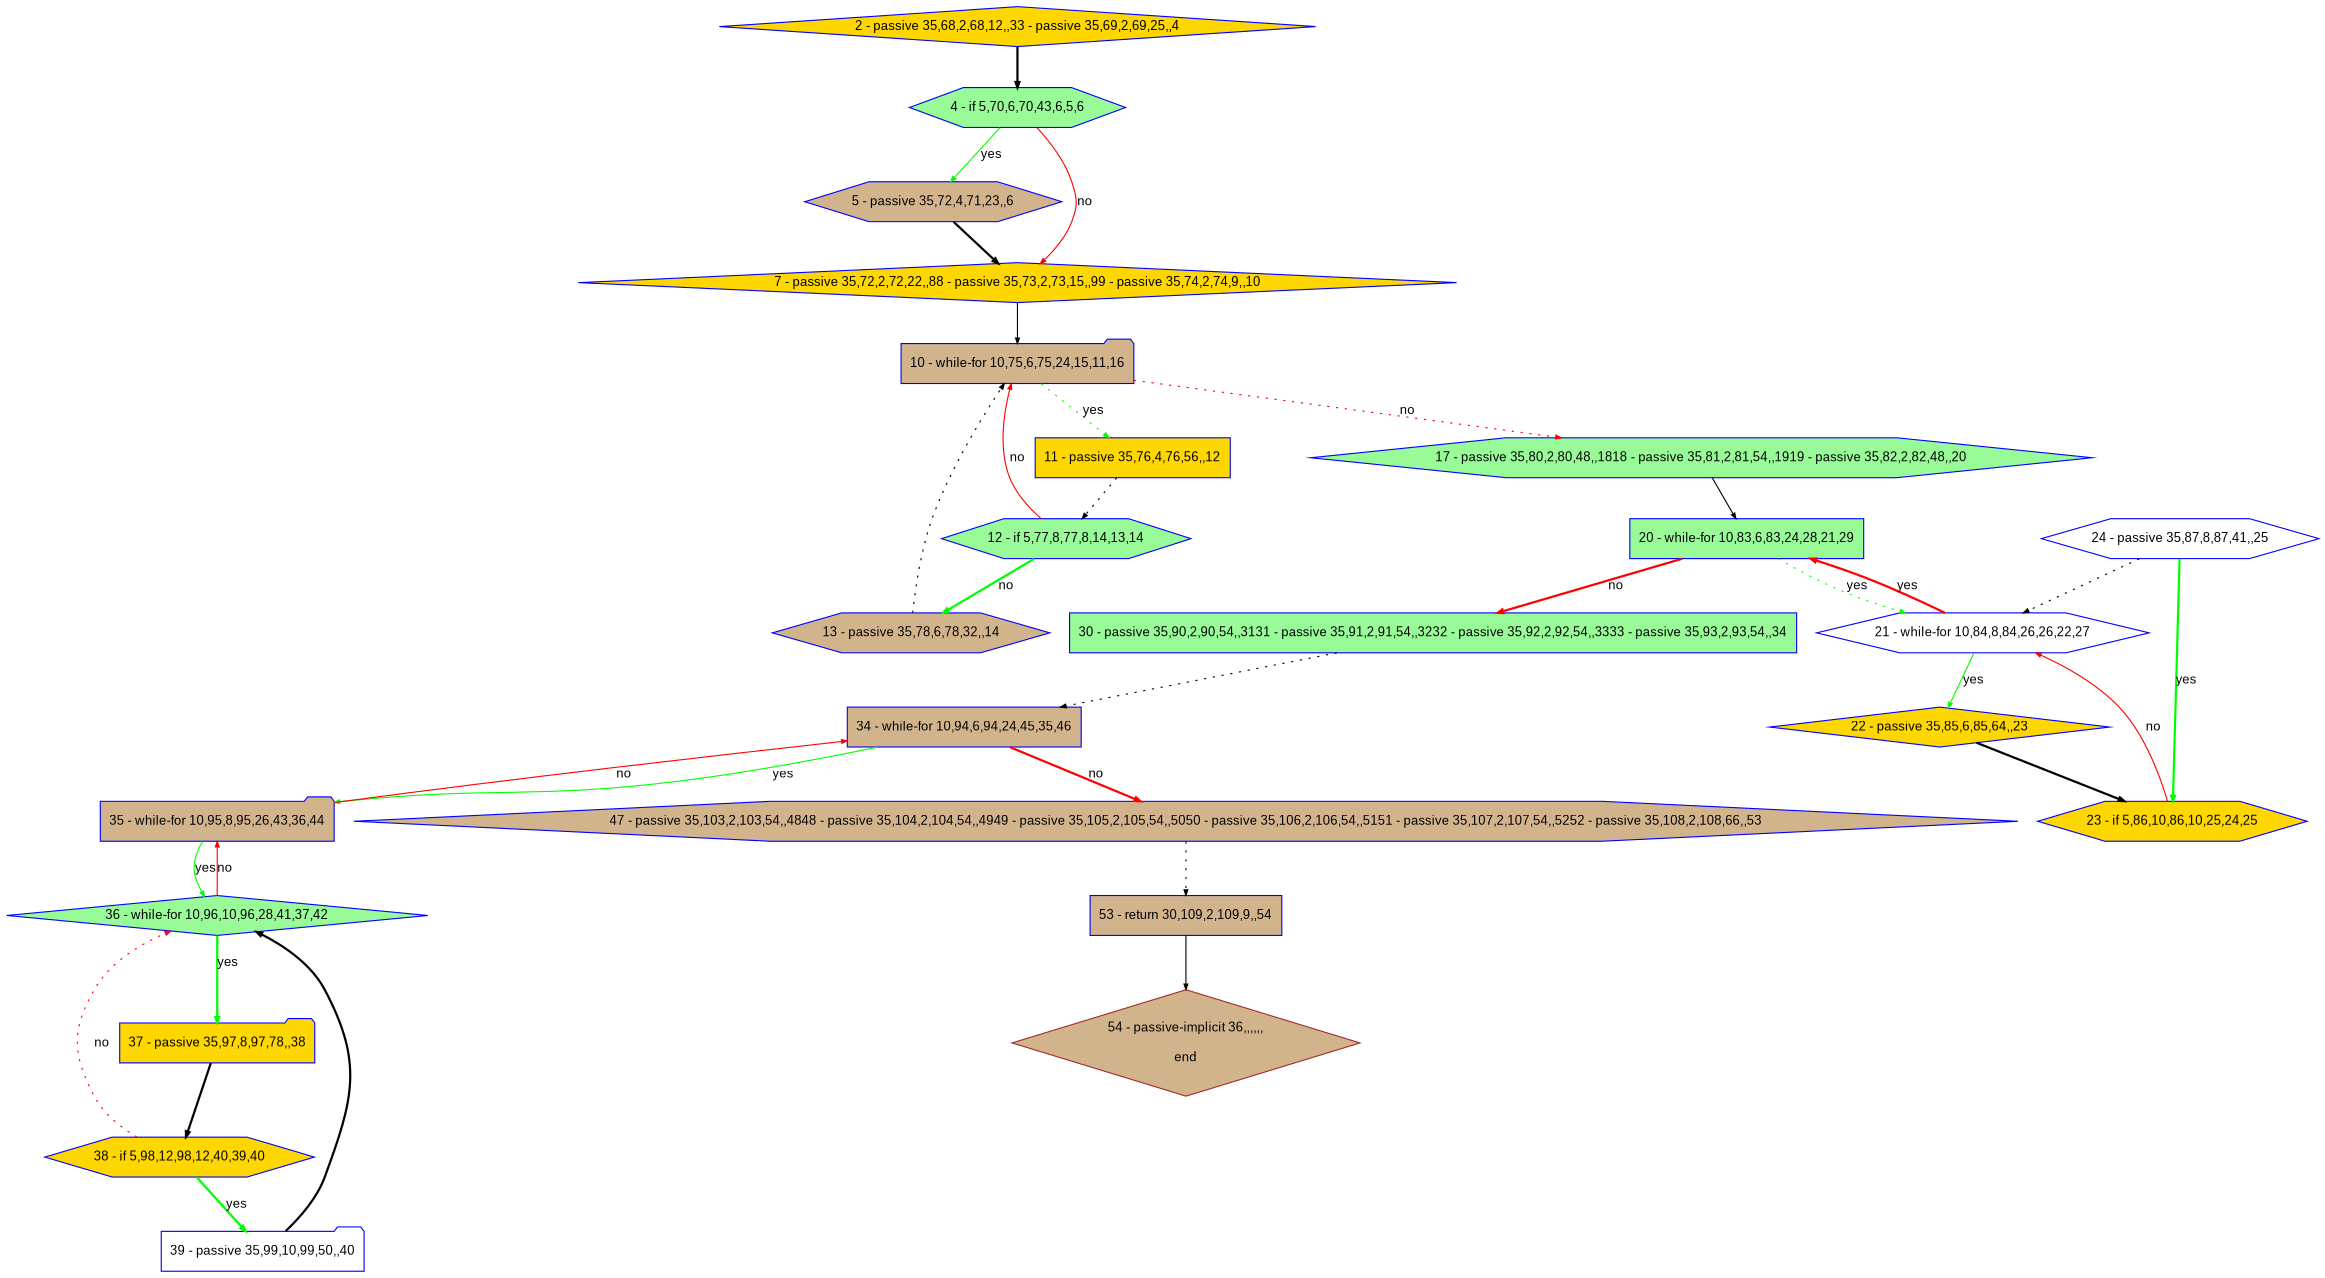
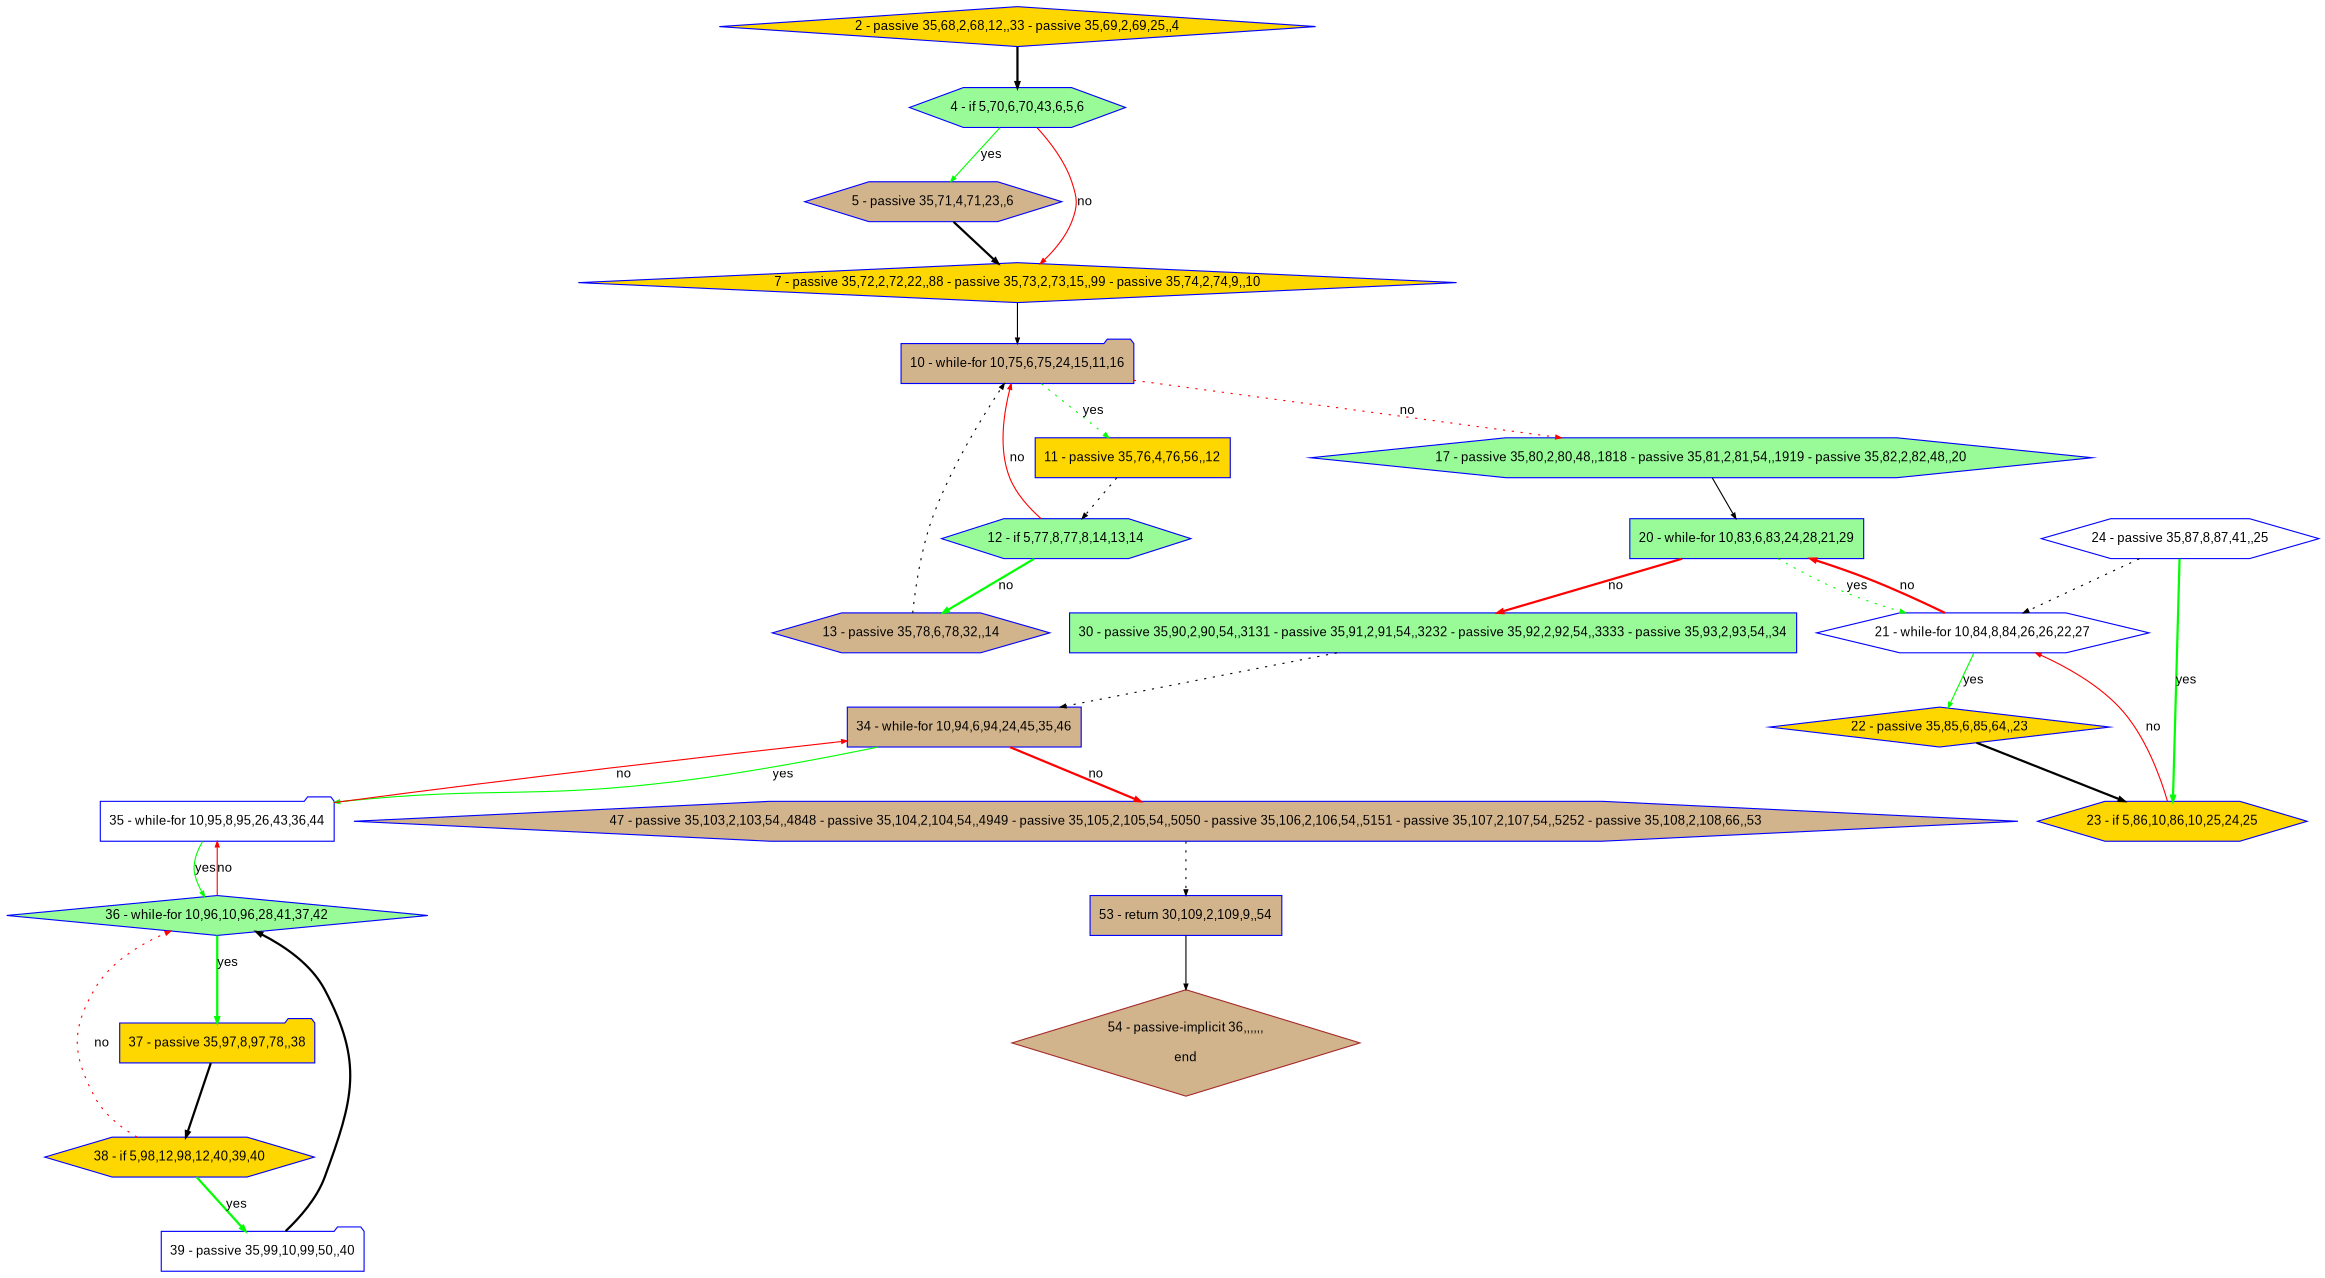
  digraph {
    bgcolor=white
    compound=true
    fillcolor="#FFFFCC"
    fontname=Arial
    fontsize=12
    pack=true
    packmode=clust
    style="rounded,filled"
    node [color="#0000ff" compound=true fillcolor=gold fixedsize=false fontname=Arial fontsize=12 node_initialized=no shape=hexagon style=filled]
    edge [arrowhead=normal arrowsize=0.5 arrowtail=none color="#000000" compound=true dir=forward fontcolor=black fontname=Arial fontsize=12 style=bold]
    n1 [label="2 - passive 35,68,2,68,12,,33 - passive 35,69,2,69,25,,4" shape=diamond]
    n2 [fillcolor=palegreen label="4 - if 5,70,6,70,43,6,5,6"]
-   n3 [fillcolor=tan label="5 - passive 35,72,4,71,23,,6"]
+   n3 [fillcolor=tan label="5 - passive 35,71,4,71,23,,6"]
    n4 [label="7 - passive 35,72,2,72,22,,88 - passive 35,73,2,73,15,,99 - passive 35,74,2,74,9,,10" shape=diamond]
    n5 [fillcolor=tan label="10 - while-for 10,75,6,75,24,15,11,16" shape=folder]
    n6 [label="11 - passive 35,76,4,76,56,,12" shape=box]
    n7 [fillcolor=palegreen label="17 - passive 35,80,2,80,48,,1818 - passive 35,81,2,81,54,,1919 - passive 35,82,2,82,48,,20"]
    n8 [fillcolor=palegreen label="12 - if 5,77,8,77,8,14,13,14"]
    n9 [fillcolor=palegreen label="20 - while-for 10,83,6,83,24,28,21,29" shape=box]
    n10 [fillcolor=tan label="13 - passive 35,78,6,78,32,,14"]
    n11 [fillcolor=white label="21 - while-for 10,84,8,84,26,26,22,27"]
    n12 [fillcolor=palegreen label="30 - passive 35,90,2,90,54,,3131 - passive 35,91,2,91,54,,3232 - passive 35,92,2,92,54,,3333 - passive 35,93,2,93,54,,34" shape=box]
    n13 [label="22 - passive 35,85,6,85,64,,23" shape=diamond]
    n14 [fillcolor=tan label="34 - while-for 10,94,6,94,24,45,35,46" shape=box]
    n15 [label="23 - if 5,86,10,86,10,25,24,25"]
-   n16 [fillcolor=tan label="35 - while-for 10,95,8,95,26,43,36,44" shape=folder]
+   n16 [fillcolor=white label="35 - while-for 10,95,8,95,26,43,36,44" shape=folder]
    n17 [fillcolor=tan label="47 - passive 35,103,2,103,54,,4848 - passive 35,104,2,104,54,,4949 - passive 35,105,2,105,54,,5050 - passive 35,106,2,106,54,,5151 - passive 35,107,2,107,54,,5252 - passive 35,108,2,108,66,,53"]
    n18 [fillcolor=white label="24 - passive 35,87,8,87,41,,25"]
    n19 [fillcolor=palegreen label="36 - while-for 10,96,10,96,28,41,37,42" shape=diamond]
    n20 [fillcolor=tan label="53 - return 30,109,2,109,9,,54" shape=box]
    n21 [label="37 - passive 35,97,8,97,78,,38" shape=folder]
    n22 [color="#a52a2a" fillcolor=tan label="54 - passive-implicit 36,,,,,,\n\nend" shape=diamond]
    n23 [label="38 - if 5,98,12,98,12,40,39,40"]
    n24 [fillcolor=white label="39 - passive 35,99,10,99,50,,40" shape=folder]
    n1 -> n2
    n2 -> n3 [color="#00ff00" label=yes style=solid]
    n2 -> n4 [color="#ff0000" label=no style=solid]
    n3 -> n4
    n4 -> n5 [style=solid]
    n5 -> n6 [color="#00ff00" label=yes style=dotted]
    n5 -> n7 [color="#ff0000" label=no style=dotted]
    n6 -> n8 [style=dotted]
    n7 -> n9 [style=solid]
    n8 -> n5 [color="#ff0000" label=no style=solid]
    n8 -> n10 [color="#00ff00" label=no]
    n9 -> n11 [color="#00ff00" label=yes style=dotted]
    n9 -> n12 [color="#ff0000" label=no]
    n10 -> n5 [style=dotted]
-   n11 -> n9 [color="#ff0000" label=yes]
+   n11 -> n9 [color="#ff0000" label=no]
    n11 -> n13 [color="#00ff00" label=yes style=solid]
    n12 -> n14 [style=dotted]
    n13 -> n15
    n14 -> n16 [color="#00ff00" label=yes style=solid]
    n14 -> n17 [color="#ff0000" label=no]
    n15 -> n11 [color="#ff0000" label=no style=solid]
    n16 -> n14 [color="#ff0000" label=no style=solid]
    n16 -> n19 [color="#00ff00" label=yes style=solid]
    n17 -> n20 [style=dotted]
    n18 -> n11 [style=dotted]
    n18 -> n15 [color="#00ff00" label=yes]
    n19 -> n16 [color="#ff0000" label=no style=solid]
    n19 -> n21 [color="#00ff00" label=yes]
    n20 -> n22 [style=solid]
    n21 -> n23
    n23 -> n19 [color="#ff0000" label=no style=dotted]
    n23 -> n24 [color="#00ff00" label=yes]
    n24 -> n19
  }
